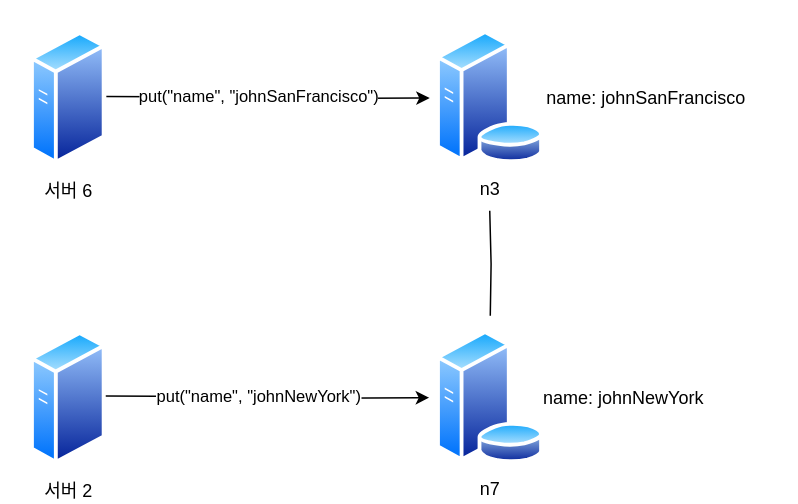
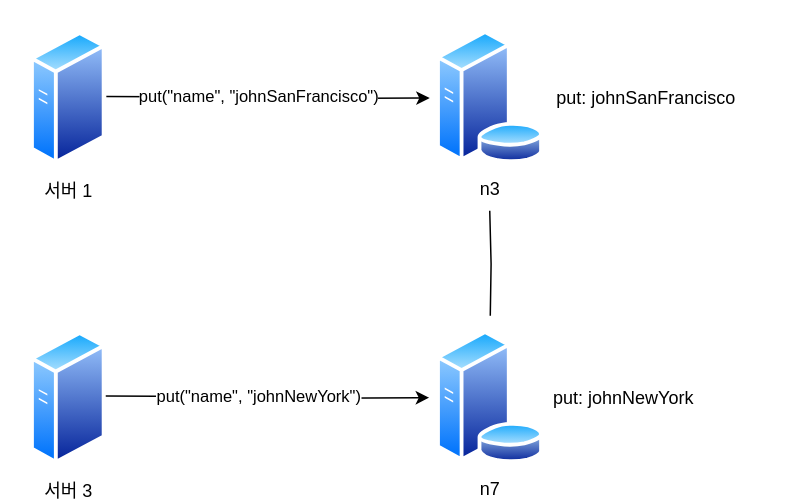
  <mxCell id="0" />
  <mxCell id="1" parent="0" />
  <mxCell id="2" value="" style="edgeStyle=orthogonalEdgeStyle;rounded=0;orthogonalLoop=1;jettySize=auto;html=1;entryX=-0.055;entryY=0.35;entryDx=0;entryDy=0;entryPerimeter=0;" edge="1" parent="1"><mxGeometry relative="1" as="geometry"><mxPoint x="70.4" y="63.81" as="sourcePoint" /><mxPoint x="286.002" y="64.841" as="targetPoint" /></mxGeometry></mxCell>
  <mxCell id="3" value="put(&quot;name&quot;, &quot;johnSanFrancisco&quot;)" style="edgeLabel;html=1;align=center;verticalAlign=middle;resizable=0;points=[];" vertex="1" connectable="0" parent="2"><mxGeometry x="-0.069" y="1" relative="1" as="geometry"><mxPoint as="offset" /></mxGeometry></mxCell>
- <mxCell id="4" value="서버 6" style="image;aspect=fixed;perimeter=ellipsePerimeter;html=1;align=center;shadow=0;dashed=0;spacingTop=3;image=img/lib/active_directory/generic_server.svg;" vertex="1" parent="1"><mxGeometry x="20" y="20" width="50.4" height="90" as="geometry" /></mxCell>
+ <mxCell id="4" value="서버 1" style="image;aspect=fixed;perimeter=ellipsePerimeter;html=1;align=center;shadow=0;dashed=0;spacingTop=3;image=img/lib/active_directory/generic_server.svg;" vertex="1" parent="1"><mxGeometry x="20" y="20" width="50.4" height="90" as="geometry" /></mxCell>
  <mxCell id="5" value="n3" style="image;aspect=fixed;perimeter=ellipsePerimeter;html=1;align=center;shadow=0;dashed=0;spacingTop=3;image=img/lib/active_directory/database_server.svg;" vertex="1" parent="1"><mxGeometry x="290" y="20" width="72.7" height="88.66" as="geometry" /></mxCell>
  <mxCell id="6" value="" style="edgeStyle=orthogonalEdgeStyle;rounded=0;orthogonalLoop=1;jettySize=auto;html=1;endArrow=none;startFill=0;" edge="1" parent="1"><mxGeometry relative="1" as="geometry"><mxPoint x="326.35" y="210" as="sourcePoint" /><mxPoint x="326" y="140" as="targetPoint" /></mxGeometry></mxCell>
- <mxCell id="7" value="서버 2" style="image;aspect=fixed;perimeter=ellipsePerimeter;html=1;align=center;shadow=0;dashed=0;spacingTop=3;image=img/lib/active_directory/generic_server.svg;" vertex="1" parent="1"><mxGeometry x="20" y="220" width="50.4" height="90" as="geometry" /></mxCell>
+ <mxCell id="7" value="서버 3" style="image;aspect=fixed;perimeter=ellipsePerimeter;html=1;align=center;shadow=0;dashed=0;spacingTop=3;image=img/lib/active_directory/generic_server.svg;" vertex="1" parent="1"><mxGeometry x="20" y="220" width="50.4" height="90" as="geometry" /></mxCell>
  <mxCell id="8" value="n7" style="image;aspect=fixed;perimeter=ellipsePerimeter;html=1;align=center;shadow=0;dashed=0;spacingTop=3;image=img/lib/active_directory/database_server.svg;" vertex="1" parent="1"><mxGeometry x="290" y="220" width="72.7" height="88.66" as="geometry" /></mxCell>
- <mxCell id="9" value="name: johnSanFrancisco" style="text;html=1;align=center;verticalAlign=middle;resizable=0;points=[];autosize=1;strokeColor=none;fillColor=none;" vertex="1" parent="1"><mxGeometry x="350" y="50" width="160" height="30" as="geometry" /></mxCell>
- <mxCell id="10" value="name: johnNewYork" style="text;html=1;align=center;verticalAlign=middle;resizable=0;points=[];autosize=1;strokeColor=none;fillColor=none;" vertex="1" parent="1"><mxGeometry x="350" y="250" width="130" height="30" as="geometry" /></mxCell>
+ <mxCell id="9" value="put: johnSanFrancisco" style="text;html=1;align=center;verticalAlign=middle;resizable=0;points=[];autosize=1;strokeColor=none;fillColor=none;" vertex="1" parent="1"><mxGeometry x="350" y="50" width="160" height="30" as="geometry" /></mxCell>
+ <mxCell id="10" value="put: johnNewYork" style="text;html=1;align=center;verticalAlign=middle;resizable=0;points=[];autosize=1;strokeColor=none;fillColor=none;" vertex="1" parent="1"><mxGeometry x="350" y="250" width="130" height="30" as="geometry" /></mxCell>
  <mxCell id="11" value="" style="edgeStyle=orthogonalEdgeStyle;rounded=0;orthogonalLoop=1;jettySize=auto;html=1;entryX=-0.055;entryY=0.35;entryDx=0;entryDy=0;entryPerimeter=0;" edge="1" parent="1"><mxGeometry relative="1" as="geometry"><mxPoint x="70" y="263.58" as="sourcePoint" /><mxPoint x="285.602" y="264.611" as="targetPoint" /></mxGeometry></mxCell>
  <mxCell id="12" value="put(&quot;name&quot;, &quot;johnNewYork&quot;)" style="edgeLabel;html=1;align=center;verticalAlign=middle;resizable=0;points=[];" vertex="1" connectable="0" parent="11"><mxGeometry x="-0.069" y="1" relative="1" as="geometry"><mxPoint as="offset" /></mxGeometry></mxCell>
